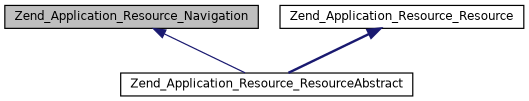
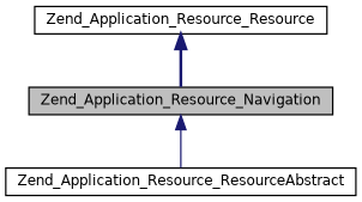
  digraph {
    node [color=black fillcolor=white fontname=Helvetica fontsize=10 shape=record style=filled]
    edge [color=midnightblue dir=back fontname=Helvetica fontsize=10 labelfontname=Helvetica labelfontsize=10]
    n1 [fillcolor=grey75 fontcolor=black height=0.2 label=Zend_Application_Resource_Navigation width=0.4]
    n2 [height=0.2 label=Zend_Application_Resource_ResourceAbstract width=0.4]
    n3 [height=0.2 label=Zend_Application_Resource_Resource width=0.4]
    n1 -> n2 [style=solid]
-   n3 -> n2 [style=bold]
+   n3 -> n1 [style=bold]
  }
